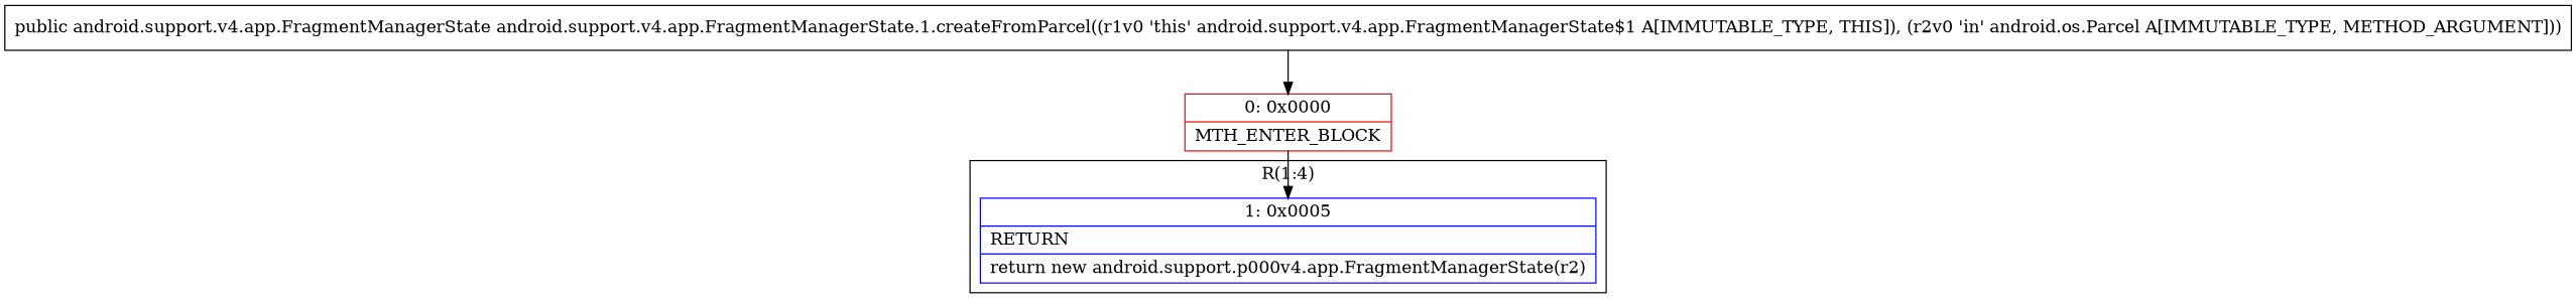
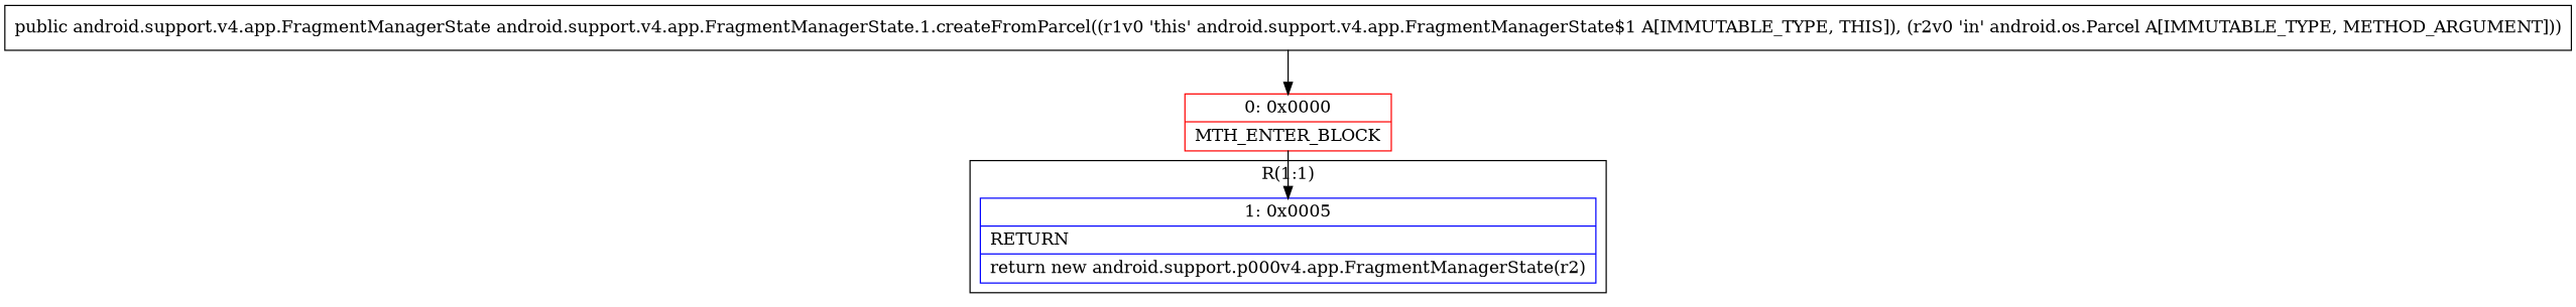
  digraph {
    node [shape=record]
    n1 [color=blue label="{1\:\ 0x0005|RETURN\l|return new android.support.p000v4.app.FragmentManagerState(r2)\l}"]
    n2 [color=red label="{0\:\ 0x0000|MTH_ENTER_BLOCK\l}"]
    n3 [label="{public android.support.v4.app.FragmentManagerState android.support.v4.app.FragmentManagerState.1.createFromParcel((r1v0 'this' android.support.v4.app.FragmentManagerState$1 A[IMMUTABLE_TYPE, THIS]), (r2v0 'in' android.os.Parcel A[IMMUTABLE_TYPE, METHOD_ARGUMENT])) }"]
    subgraph cluster_1 {
-     label="R(1:4)"
+     label="R(1:1)"
      n1
    }
    n2 -> n1
    n3 -> n2
  }
